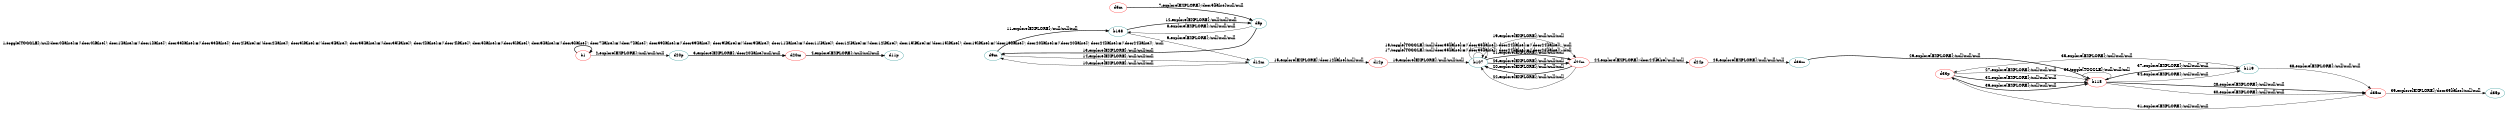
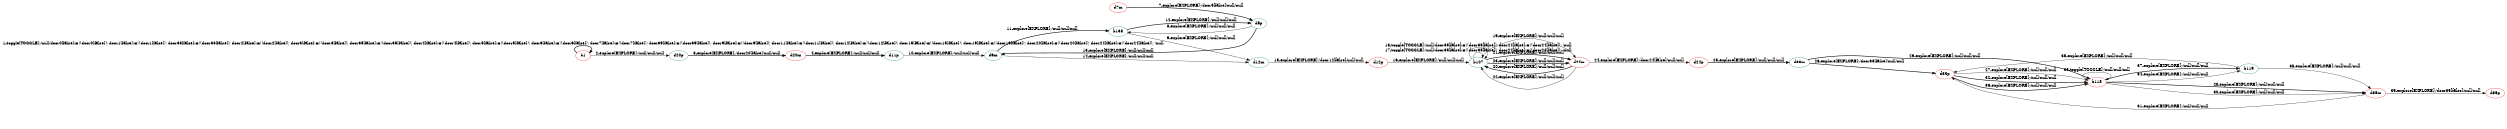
  digraph {
    rankdir=LR
    node [color=teal]
    edge [style=solid]
    b1 [color=red]
    d20p
    d20m [color=red]
    d11p
-   d5m [color=red]
+   d5m [color=red label=d7m]
    d5p
    b138
    d9m
    d12m
    d12p [color=red]
    b107
    d24m [color=red]
    d24p [color=red]
    d33m
    d33p [color=red]
    b118 [color=red]
    d35m [color=red]
    b119
-   d35p
+   d35p [color=red]
    b1 -> b1 [label="1-toggle[TOGGLE];/null/door0[false]:=!(door0[false]); door1[false]:=!(door1[false]); door33[false]:=!(door33[false]); door2[false]:=!(door2[false]); door3[false]:=!(door3[false]); door35[false]:=!(door35[false]); door4[false]:=!(door4[false]); door5[false]:=!(door5[false]); door6[false]:=!(door6[false]); door7[false]:=!(door7[false]); door39[false]:=!(door39[false]); door9[false]:=!(door9[false]); door11[false]:=!(door11[false]); door12[false]:=!(door12[false]); door15[false]:=!(door15[false]); door19[false]:=!(door19[false]); door20[false]:=!(door20[false]); door24[false]:=!(door24[false]); /null" style=bold]
    b1 -> d20p [label="2-explore[EXPLORE];/null/null/null"]
    d20p -> d20m [label="3-explore[EXPLORE];/door20[false]/null/null" style=bold]
    d20m -> d11p [label="4-explore[EXPLORE];/null/null/null" style=bold]
    d5m -> d5p [label="7-explore[EXPLORE];/door5[false]/null/null" style=bold]
    d5p -> b138 [label="8-explore[EXPLORE];/null/null/null"]
    d5p -> d9m [label="13-explore[EXPLORE];/null/null/null" style=bold]
    b138 -> d5p [label="12-explore[EXPLORE];/null/null/null" style=bold]
    b138 -> d12m [label="9-explore[EXPLORE];/null/null/null"]
    d9m -> b138 [label="11-explore[EXPLORE];/null/null/null" style=bold]
    d9m -> d12m [label="14-explore[EXPLORE];/null/null/null"]
-   d12m -> d9m [label="10-explore[EXPLORE];/null/null/null"]
+   d11p -> d9m [label="10-explore[EXPLORE];/null/null/null"]
    d12m -> d12p [label="15-explore[EXPLORE];/door12[false]/null/null"]
    d12p -> b107 [label="16-explore[EXPLORE];/null/null/null"]
    b107 -> b107 [label="17-toggle[TOGGLE];/null/door35[false]:=!(door35[false]); door24[false]:=!(door24[false]); /null"]
    b107 -> b107 [label="18-toggle[TOGGLE];/null/door35[false]:=!(door35[false]); door24[false]:=!(door24[false]); /null"]
    b107 -> d24m [label="19-explore[EXPLORE];/null/null/null"]
    b107 -> d24m [label="21-explore[EXPLORE];/null/null/null" style=bold]
    b107 -> d24m [label="23-explore[EXPLORE];/null/null/null" style=bold]
    d24m -> b107 [label="20-explore[EXPLORE];/null/null/null" style=bold]
    d24m -> b107 [label="22-explore[EXPLORE];/null/null/null"]
    d24m -> d24p [label="24-explore[EXPLORE];/door24[false]/null/null"]
-   d24p -> d33m [label="25-explore[EXPLORE];/null/null/null"]
+   d24p -> d33m [label="25-explore[EXPLORE];/null/null/null" style=bold]
+   d33m -> d33p [label="26-explore[EXPLORE];/door33[false]/null/null" style=bold]
    d33m -> b118 [label="29-explore[EXPLORE];/null/null/null" style=bold]
    d33p -> b118 [label="27-explore[EXPLORE];/null/null/null"]
    d33p -> b118 [label="32-explore[EXPLORE];/null/null/null" style=bold]
    d33p -> b118 [label="36-explore[EXPLORE];/null/null/null" style=bold]
    b118 -> b118 [label="33-toggle[TOGGLE];/null/null/null"]
    b118 -> d35m [label="28-explore[EXPLORE];/null/null/null" style=bold]
    b118 -> d35m [label="30-explore[EXPLORE];/null/null/null"]
    b118 -> b119 [label="34-explore[EXPLORE];/null/null/null"]
    b118 -> b119 [label="37-explore[EXPLORE];/null/null/null" style=bold]
    d35m -> d33p [label="31-explore[EXPLORE];/null/null/null"]
    d35m -> d35p [label="39-explore[EXPLORE];/door35[false]/null/null"]
    b119 -> d33p [label="35-explore[EXPLORE];/null/null/null"]
    b119 -> d35m [label="38-explore[EXPLORE];/null/null/null"]
  }
